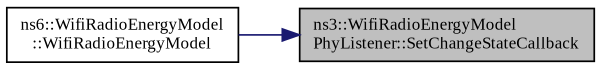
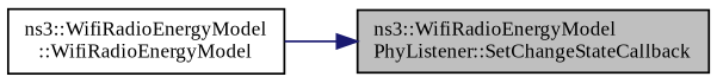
  digraph {
    rankdir=RL
    fontname="Liberation Serif"
    node [color=black fontname="Liberation Serif" fontsize=10 shape=record style=filled]
    n1 [fillcolor=grey75 fontcolor=black height=0.2 label="ns3::WifiRadioEnergyModel\lPhyListener::SetChangeStateCallback" width=0.4]
-   n2 [fillcolor=white height=0.2 label="ns6::WifiRadioEnergyModel\l::WifiRadioEnergyModel" width=0.4]
+   n2 [fillcolor=white height=0.2 label="ns3::WifiRadioEnergyModel\l::WifiRadioEnergyModel" width=0.4]
    n1 -> n2 [color=midnightblue dir=back fontname="Liberation Serif" fontsize=10 labelfontname=Helvetica labelfontsize=10 style=solid]
  }
